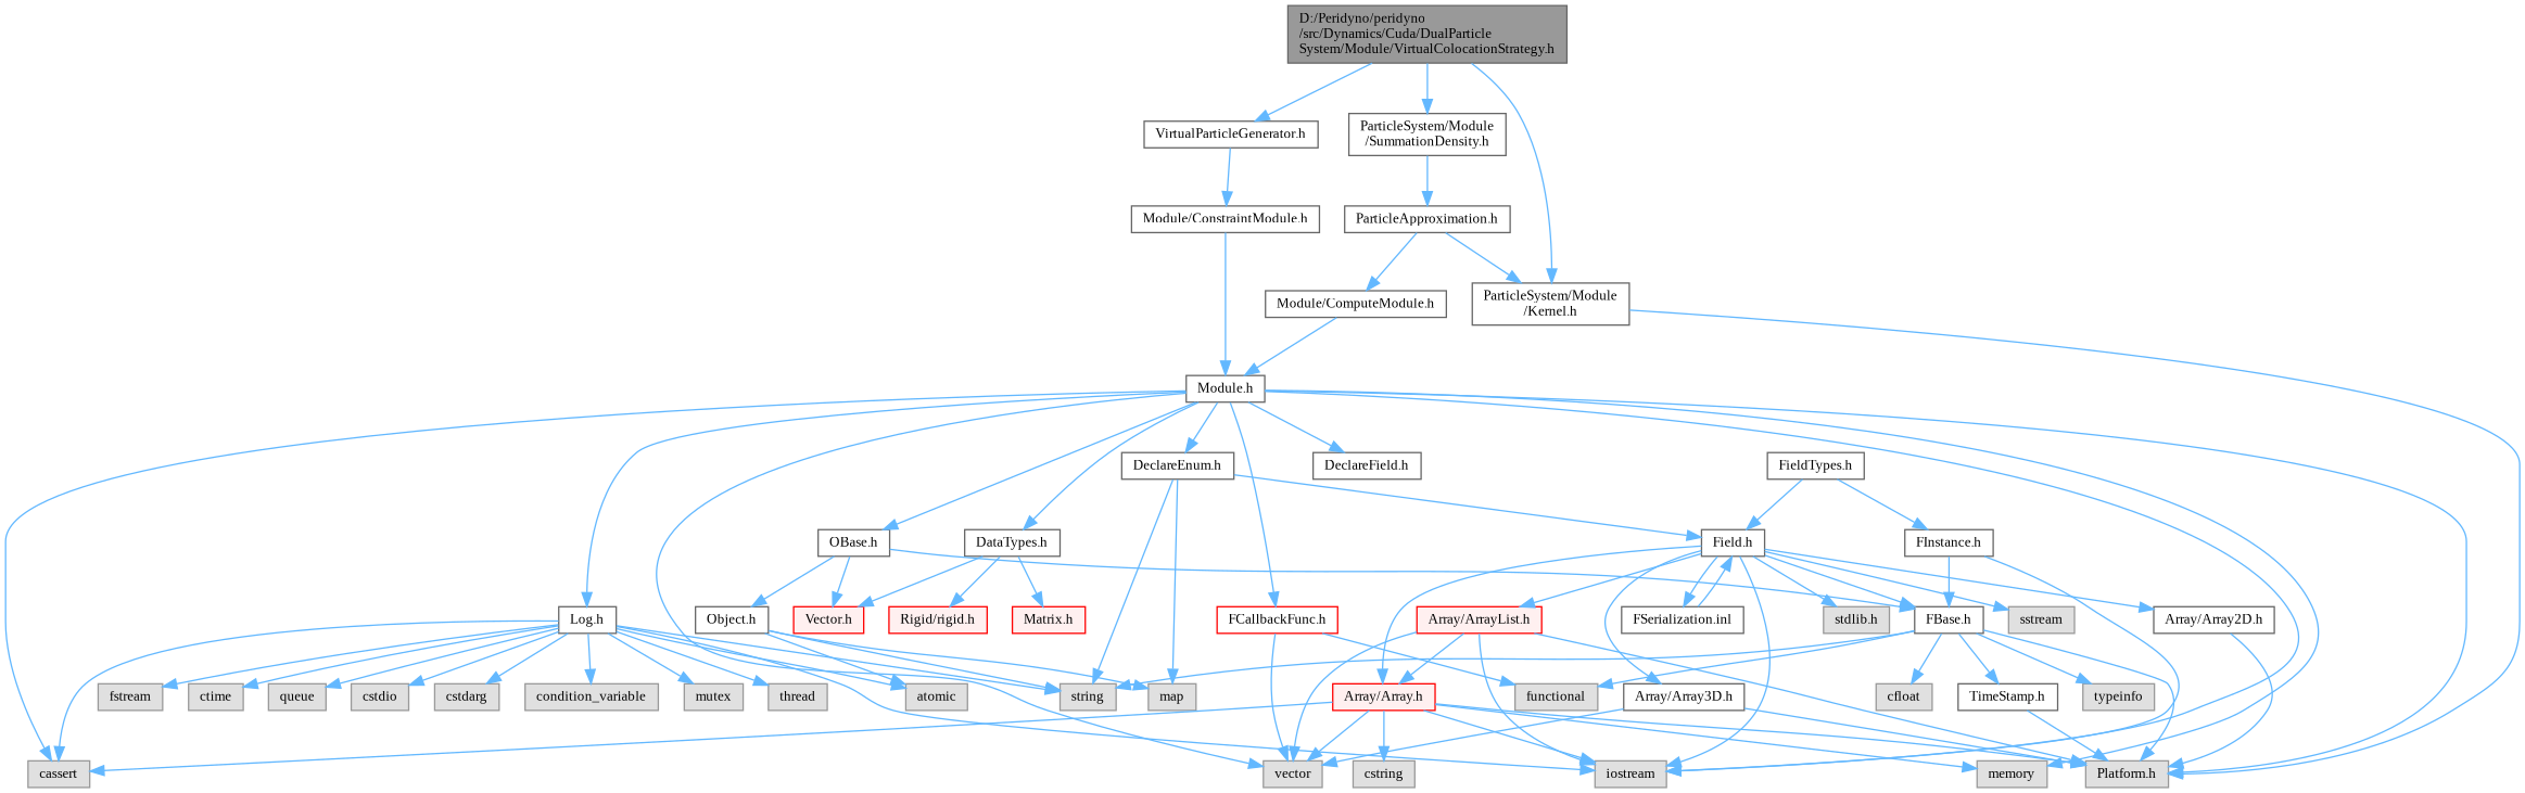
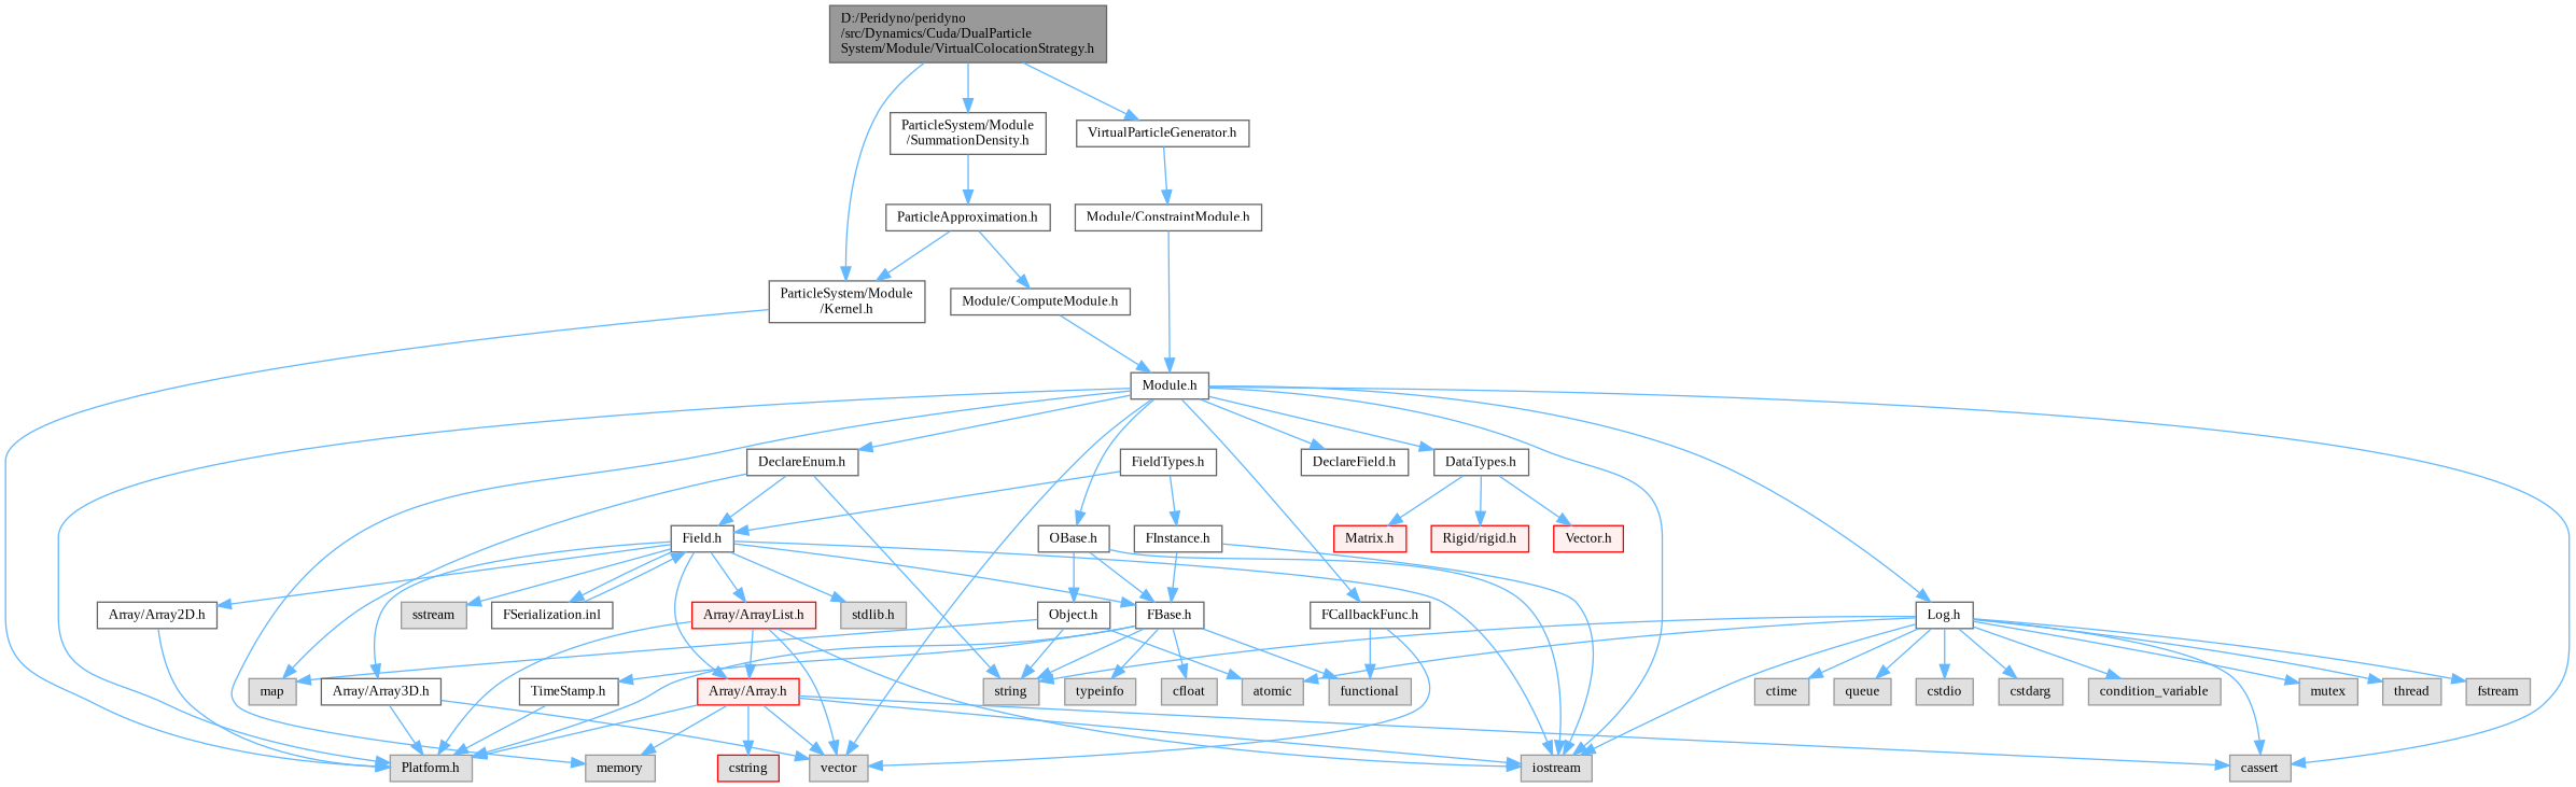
  digraph {
    fontname="Liberation Serif"
    node [color=grey40 fillcolor=white fontname="Liberation Serif" fontsize=10 shape=box style=filled]
    edge [color=steelblue1 fontname="Liberation Serif" fontsize=10 labelfontname=Helvetica labelfontsize=10 style=solid]
    n1 [color=gray40 fillcolor=grey60 fontcolor=black height=0.2 label="D:/Peridyno/peridyno\l/src/Dynamics/Cuda/DualParticle\lSystem/Module/VirtualColocationStrategy.h" width=0.4]
    n2 [height=0.2 label="VirtualParticleGenerator.h" width=0.4]
    n3 [height=0.2 label="ParticleSystem/Module\l/Kernel.h" width=0.4]
    n4 [height=0.2 label="ParticleSystem/Module\l/SummationDensity.h" width=0.4]
    n5 [height=0.2 label="Module/ConstraintModule.h" width=0.4]
    n6 [color=grey60 fillcolor="#E0E0E0" height=0.2 label="Platform.h" width=0.4]
    n7 [height=0.2 label="ParticleApproximation.h" width=0.4]
    n8 [height=0.2 label="Module.h" width=0.4]
    n9 [color=grey60 fillcolor="#E0E0E0" height=0.2 label=memory width=0.4]
    n10 [color=grey60 fillcolor="#E0E0E0" height=0.2 label=vector width=0.4]
    n11 [color=grey60 fillcolor="#E0E0E0" height=0.2 label=cassert width=0.4]
    n12 [color=grey60 fillcolor="#E0E0E0" height=0.2 label=iostream width=0.4]
    n13 [height=0.2 label="OBase.h" width=0.4]
    n14 [height=0.2 label="Log.h" width=0.4]
    n15 [height=0.2 label="DataTypes.h" width=0.4]
    n16 [height=0.2 label="DeclareEnum.h" width=0.4]
    n17 [height=0.2 label="DeclareField.h" width=0.4]
-   n18 [color=red height=0.2 label="FCallbackFunc.h" width=0.4]
+   n18 [height=0.2 label="FCallbackFunc.h" width=0.4]
    n19 [height=0.2 label="FBase.h" width=0.4]
    n20 [height=0.2 label="Object.h" width=0.4]
    n21 [color=grey60 fillcolor="#E0E0E0" height=0.2 label=string width=0.4]
    n22 [color=grey60 fillcolor="#E0E0E0" height=0.2 label=atomic width=0.4]
    n23 [color=grey60 fillcolor="#E0E0E0" height=0.2 label=mutex width=0.4]
    n24 [color=grey60 fillcolor="#E0E0E0" height=0.2 label=thread width=0.4]
    n25 [color=grey60 fillcolor="#E0E0E0" height=0.2 label=fstream width=0.4]
    n26 [color=grey60 fillcolor="#E0E0E0" height=0.2 label=ctime width=0.4]
    n27 [color=grey60 fillcolor="#E0E0E0" height=0.2 label=queue width=0.4]
    n28 [color=grey60 fillcolor="#E0E0E0" height=0.2 label=cstdio width=0.4]
    n29 [color=grey60 fillcolor="#E0E0E0" height=0.2 label=cstdarg width=0.4]
    n30 [color=grey60 fillcolor="#E0E0E0" height=0.2 label=condition_variable width=0.4]
    n31 [color=red fillcolor="#FFF0F0" height=0.2 label="Vector.h" width=0.4]
    n32 [color=red fillcolor="#FFF0F0" height=0.2 label="Matrix.h" width=0.4]
    n33 [color=red fillcolor="#FFF0F0" height=0.2 label="Rigid/rigid.h" width=0.4]
    n34 [color=grey60 fillcolor="#E0E0E0" height=0.2 label=map width=0.4]
    n35 [height=0.2 label="Field.h" width=0.4]
    n36 [color=grey60 fillcolor="#E0E0E0" height=0.2 label=functional width=0.4]
    n37 [height=0.2 label="FieldTypes.h" width=0.4]
    n38 [height=0.2 label="FInstance.h" width=0.4]
    n39 [height=0.2 label="TimeStamp.h" width=0.4]
    n40 [color=grey60 fillcolor="#E0E0E0" height=0.2 label=typeinfo width=0.4]
    n41 [color=grey60 fillcolor="#E0E0E0" height=0.2 label=cfloat width=0.4]
    n42 [color=grey60 fillcolor="#E0E0E0" height=0.2 label="stdlib.h" width=0.4]
    n43 [color=grey60 fillcolor="#E0E0E0" height=0.2 label=sstream width=0.4]
    n44 [color=red fillcolor="#FFF0F0" height=0.2 label="Array/Array.h" width=0.4]
    n45 [height=0.2 label="Array/Array2D.h" width=0.4]
    n46 [height=0.2 label="Array/Array3D.h" width=0.4]
    n47 [color=red fillcolor="#FFF0F0" height=0.2 label="Array/ArrayList.h" width=0.4]
    n48 [height=0.2 label="FSerialization.inl" width=0.4]
-   n49 [color=grey60 fillcolor="#E0E0E0" height=0.2 label=cstring width=0.4]
+   n49 [color=red fillcolor="#E0E0E0" height=0.2 label=cstring width=0.4]
    n50 [height=0.2 label="Module/ComputeModule.h" width=0.4]
    n1 -> n2
    n1 -> n3
    n1 -> n4
    n2 -> n5
    n3 -> n6
    n4 -> n7
    n5 -> n8
    n7 -> n3
    n7 -> n50
    n8 -> n6
    n8 -> n9
    n8 -> n10
    n8 -> n11
    n8 -> n12
    n8 -> n13
    n8 -> n14
    n8 -> n15
    n8 -> n16
    n8 -> n17
    n8 -> n18
-   n13 -> n31
+   n13 -> n12
    n13 -> n19
    n13 -> n20
    n14 -> n11
    n14 -> n12
    n14 -> n21
    n14 -> n22
    n14 -> n23
    n14 -> n24
    n14 -> n25
    n14 -> n26
    n14 -> n27
    n14 -> n28
    n14 -> n29
    n14 -> n30
    n15 -> n31
    n15 -> n32
    n15 -> n33
    n16 -> n21
    n16 -> n34
    n16 -> n35
    n18 -> n10
    n18 -> n36
    n19 -> n6
    n19 -> n21
    n19 -> n36
    n19 -> n39
    n19 -> n40
    n19 -> n41
    n20 -> n21
    n20 -> n22
    n20 -> n34
    n35 -> n12
    n35 -> n19
    n35 -> n42
    n35 -> n43
    n35 -> n44
    n35 -> n45
    n35 -> n46
    n35 -> n47
    n35 -> n48
    n37 -> n35
    n37 -> n38
    n38 -> n12
    n38 -> n19
    n39 -> n6
    n44 -> n6
    n44 -> n9
    n44 -> n10
    n44 -> n11
    n44 -> n12
    n44 -> n49
    n45 -> n6
    n46 -> n6
    n46 -> n10
    n47 -> n6
    n47 -> n10
    n47 -> n12
    n47 -> n44
    n48 -> n35
    n50 -> n8
  }
